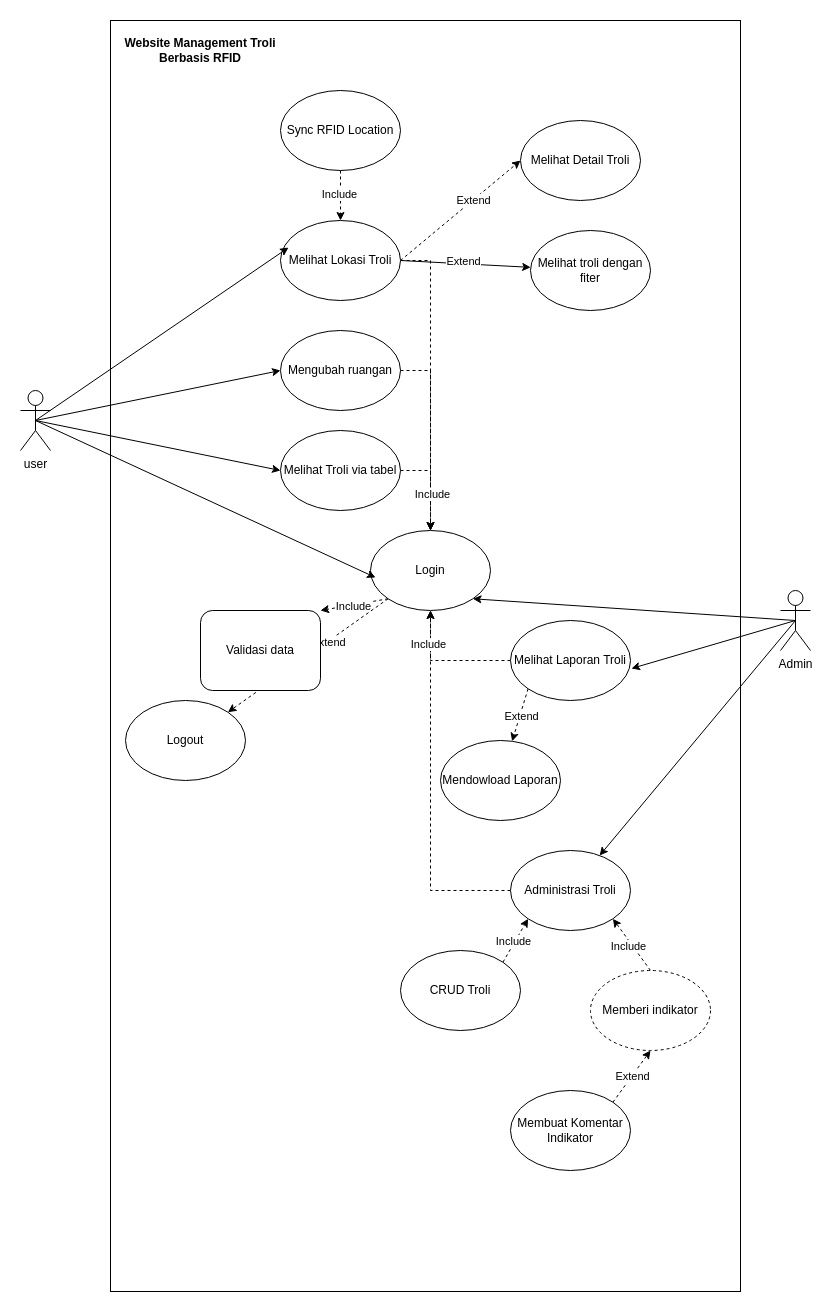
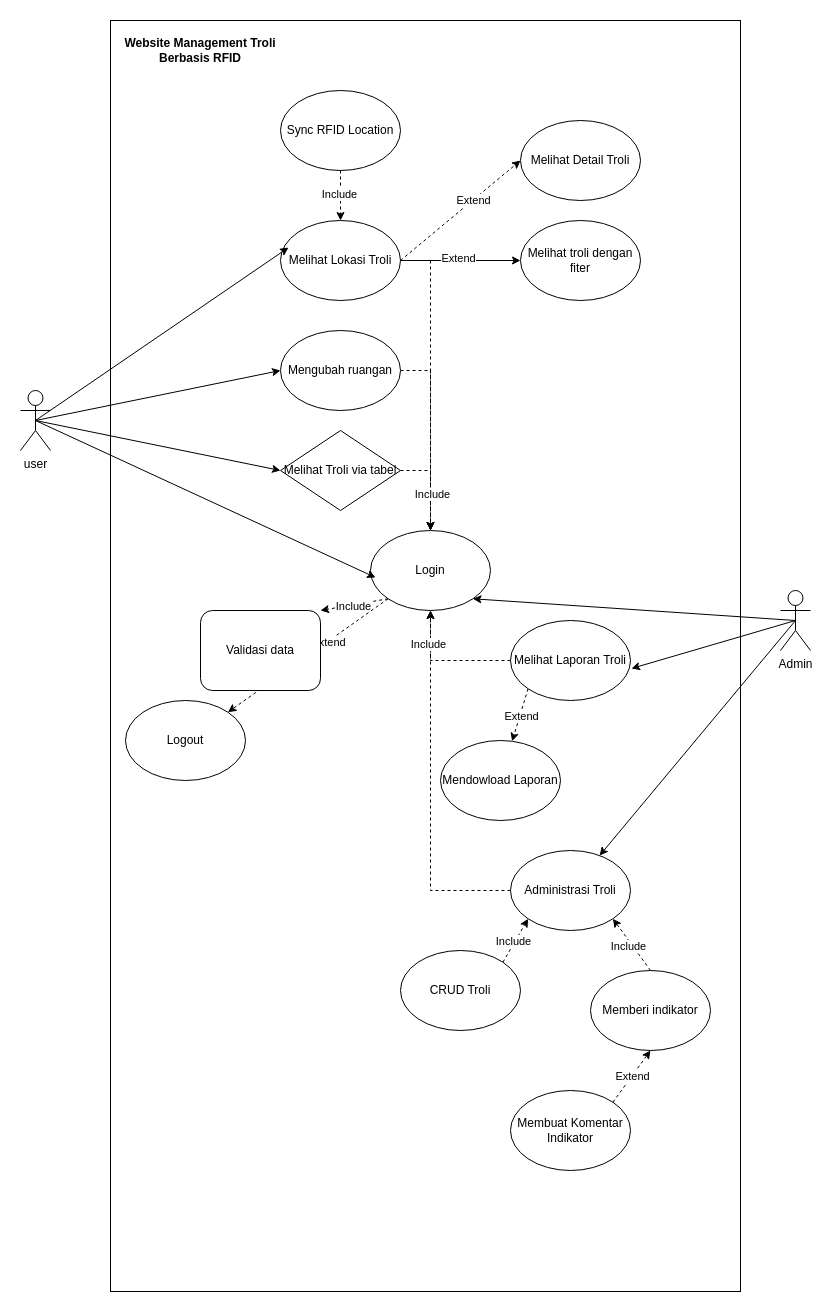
  <mxCell id="0" />
  <mxCell id="1" parent="0" />
  <mxCell id="2" value="" style="rounded=0;whiteSpace=wrap;html=1;" parent="1" vertex="1"><mxGeometry x="110" y="20" width="630" height="1271" as="geometry" /></mxCell>
  <mxCell id="3" style="rounded=0;orthogonalLoop=1;jettySize=auto;html=1;exitX=0.5;exitY=0.5;exitDx=0;exitDy=0;exitPerimeter=0;entryX=0;entryY=0.5;entryDx=0;entryDy=0;" parent="1" source="5" target="15" edge="1"><mxGeometry relative="1" as="geometry" /></mxCell>
  <mxCell id="4" style="rounded=0;orthogonalLoop=1;jettySize=auto;html=1;exitX=0.5;exitY=0.5;exitDx=0;exitDy=0;exitPerimeter=0;entryX=0;entryY=0.5;entryDx=0;entryDy=0;" edge="1" parent="1" source="5" target="23"><mxGeometry relative="1" as="geometry" /></mxCell>
  <mxCell id="5" value="user" style="shape=umlActor;verticalLabelPosition=bottom;verticalAlign=top;html=1;outlineConnect=0;" parent="1" vertex="1"><mxGeometry x="20" y="390" width="30" height="60" as="geometry" /></mxCell>
  <mxCell id="6" style="rounded=0;orthogonalLoop=1;jettySize=auto;html=1;exitX=1;exitY=0.5;exitDx=0;exitDy=0;entryX=0;entryY=0.5;entryDx=0;entryDy=0;dashed=1;" edge="1" parent="1" source="11" target="13"><mxGeometry relative="1" as="geometry" /></mxCell>
  <mxCell id="7" value="Extend" style="edgeLabel;html=1;align=center;verticalAlign=middle;resizable=0;points=[];" vertex="1" connectable="0" parent="6"><mxGeometry x="0.2" relative="1" as="geometry"><mxPoint as="offset" /></mxGeometry></mxCell>
  <mxCell id="8" style="rounded=0;orthogonalLoop=1;jettySize=auto;html=1;exitX=1;exitY=0.5;exitDx=0;exitDy=0;dashed=0;" edge="1" parent="1" source="11" target="16"><mxGeometry relative="1" as="geometry" /></mxCell>
  <mxCell id="9" value="Extend" style="edgeLabel;html=1;align=center;verticalAlign=middle;resizable=0;points=[];" vertex="1" connectable="0" parent="8"><mxGeometry x="-0.049" y="3" relative="1" as="geometry"><mxPoint as="offset" /></mxGeometry></mxCell>
  <mxCell id="10" style="edgeStyle=orthogonalEdgeStyle;rounded=0;orthogonalLoop=1;jettySize=auto;html=1;exitX=1;exitY=0.5;exitDx=0;exitDy=0;dashed=1;" edge="1" parent="1" source="11" target="28"><mxGeometry relative="1" as="geometry" /></mxCell>
  <mxCell id="11" value="Melihat Lokasi Troli" style="ellipse;whiteSpace=wrap;html=1;" parent="1" vertex="1"><mxGeometry x="280" y="220" width="120" height="80" as="geometry" /></mxCell>
  <mxCell id="12" value="Website Management Troli Berbasis RFID" style="text;html=1;align=center;verticalAlign=middle;whiteSpace=wrap;rounded=0;fontStyle=1" parent="1" vertex="1"><mxGeometry x="100" y="30" width="200" height="40" as="geometry" /></mxCell>
  <mxCell id="13" value="Melihat Detail Troli" style="ellipse;whiteSpace=wrap;html=1;" parent="1" vertex="1"><mxGeometry x="520" y="120" width="120" height="80" as="geometry" /></mxCell>
  <mxCell id="14" style="edgeStyle=orthogonalEdgeStyle;rounded=0;orthogonalLoop=1;jettySize=auto;html=1;exitX=1;exitY=0.5;exitDx=0;exitDy=0;dashed=1;" edge="1" parent="1" source="15" target="28"><mxGeometry relative="1" as="geometry" /></mxCell>
- <mxCell id="15" value="Melihat Troli via tabel" style="ellipse;whiteSpace=wrap;html=1;" parent="1" vertex="1"><mxGeometry x="280" y="430" width="120" height="80" as="geometry" /></mxCell>
- <mxCell id="16" value="Melihat troli dengan fiter" style="ellipse;whiteSpace=wrap;html=1;" parent="1" vertex="1"><mxGeometry x="530" y="230" width="120" height="80" as="geometry" /></mxCell>
+ <mxCell id="15" value="Melihat Troli via tabel" style="rhombus;whiteSpace=wrap;html=1;" parent="1" vertex="1"><mxGeometry x="280" y="430" width="120" height="80" as="geometry" /></mxCell>
+ <mxCell id="16" value="Melihat troli dengan fiter" style="ellipse;whiteSpace=wrap;html=1;" parent="1" vertex="1"><mxGeometry x="520" y="220" width="120" height="80" as="geometry" /></mxCell>
  <mxCell id="17" style="rounded=0;orthogonalLoop=1;jettySize=auto;html=1;exitX=0.5;exitY=0.5;exitDx=0;exitDy=0;exitPerimeter=0;entryX=0.067;entryY=0.338;entryDx=0;entryDy=0;entryPerimeter=0;" parent="1" source="5" target="11" edge="1"><mxGeometry relative="1" as="geometry"><Array as="points" /></mxGeometry></mxCell>
  <mxCell id="18" style="rounded=0;orthogonalLoop=1;jettySize=auto;html=1;exitX=0.5;exitY=0.5;exitDx=0;exitDy=0;exitPerimeter=0;" parent="1" source="20" target="31" edge="1"><mxGeometry relative="1" as="geometry" /></mxCell>
  <mxCell id="19" style="rounded=0;orthogonalLoop=1;jettySize=auto;html=1;exitX=0.5;exitY=0.5;exitDx=0;exitDy=0;exitPerimeter=0;entryX=1;entryY=1;entryDx=0;entryDy=0;" edge="1" parent="1" source="20" target="28"><mxGeometry relative="1" as="geometry" /></mxCell>
  <mxCell id="20" value="Admin" style="shape=umlActor;verticalLabelPosition=bottom;verticalAlign=top;html=1;outlineConnect=0;" parent="1" vertex="1"><mxGeometry x="780" y="590" width="30" height="60" as="geometry" /></mxCell>
  <mxCell id="21" style="edgeStyle=orthogonalEdgeStyle;rounded=0;orthogonalLoop=1;jettySize=auto;html=1;exitX=1;exitY=0.5;exitDx=0;exitDy=0;dashed=1;" edge="1" parent="1" source="23" target="28"><mxGeometry relative="1" as="geometry" /></mxCell>
  <mxCell id="22" value="Include" style="edgeLabel;html=1;align=center;verticalAlign=middle;resizable=0;points=[];" vertex="1" connectable="0" parent="21"><mxGeometry x="0.611" y="1" relative="1" as="geometry"><mxPoint as="offset" /></mxGeometry></mxCell>
  <mxCell id="23" value="Mengubah ruangan" style="ellipse;whiteSpace=wrap;html=1;" parent="1" vertex="1"><mxGeometry x="280" y="330" width="120" height="80" as="geometry" /></mxCell>
  <mxCell id="24" style="rounded=0;orthogonalLoop=1;jettySize=auto;html=1;exitX=0;exitY=1;exitDx=0;exitDy=0;entryX=1;entryY=0;entryDx=0;entryDy=0;dashed=1;" parent="1" source="28" target="29" edge="1"><mxGeometry relative="1" as="geometry" /></mxCell>
  <mxCell id="25" value="Include" style="edgeLabel;html=1;align=center;verticalAlign=middle;resizable=0;points=[];" parent="24" vertex="1" connectable="0"><mxGeometry x="0.038" y="1" relative="1" as="geometry"><mxPoint as="offset" /></mxGeometry></mxCell>
  <mxCell id="26" style="rounded=0;orthogonalLoop=1;jettySize=auto;html=1;exitX=0;exitY=1;exitDx=0;exitDy=0;entryX=1;entryY=0;entryDx=0;entryDy=0;dashed=1;" edge="1" parent="1" source="28" target="45"><mxGeometry relative="1" as="geometry" /></mxCell>
  <mxCell id="27" value="Extend" style="edgeLabel;html=1;align=center;verticalAlign=middle;resizable=0;points=[];" vertex="1" connectable="0" parent="26"><mxGeometry x="-0.241" y="1" relative="1" as="geometry"><mxPoint as="offset" /></mxGeometry></mxCell>
  <mxCell id="28" value="Login" style="ellipse;whiteSpace=wrap;html=1;" parent="1" vertex="1"><mxGeometry x="370" y="530" width="120" height="80" as="geometry" /></mxCell>
  <mxCell id="29" value="Validasi data" style="whiteSpace=wrap;html=1;rounded=1;" parent="1" vertex="1"><mxGeometry x="200" y="610" width="120" height="80" as="geometry" /></mxCell>
  <mxCell id="30" style="edgeStyle=orthogonalEdgeStyle;rounded=0;orthogonalLoop=1;jettySize=auto;html=1;exitX=0;exitY=0.5;exitDx=0;exitDy=0;dashed=1;" edge="1" parent="1" source="31" target="28"><mxGeometry relative="1" as="geometry" /></mxCell>
  <mxCell id="31" value="Administrasi Troli" style="ellipse;whiteSpace=wrap;html=1;" parent="1" vertex="1"><mxGeometry x="510" y="850" width="120" height="80" as="geometry" /></mxCell>
  <mxCell id="32" style="rounded=0;orthogonalLoop=1;jettySize=auto;html=1;exitX=1;exitY=0;exitDx=0;exitDy=0;entryX=0;entryY=1;entryDx=0;entryDy=0;dashed=1;" parent="1" source="34" target="31" edge="1"><mxGeometry relative="1" as="geometry" /></mxCell>
  <mxCell id="33" value="Include" style="edgeLabel;html=1;align=center;verticalAlign=middle;resizable=0;points=[];" parent="32" vertex="1" connectable="0"><mxGeometry x="-0.064" y="2" relative="1" as="geometry"><mxPoint as="offset" /></mxGeometry></mxCell>
  <mxCell id="34" value="CRUD Troli" style="ellipse;whiteSpace=wrap;html=1;" parent="1" vertex="1"><mxGeometry x="400" y="950" width="120" height="80" as="geometry" /></mxCell>
  <mxCell id="35" style="rounded=0;orthogonalLoop=1;jettySize=auto;html=1;exitX=0.5;exitY=0;exitDx=0;exitDy=0;entryX=1;entryY=1;entryDx=0;entryDy=0;dashed=1;" edge="1" parent="1" source="37" target="31"><mxGeometry relative="1" as="geometry" /></mxCell>
  <mxCell id="36" value="Include" style="edgeLabel;html=1;align=center;verticalAlign=middle;resizable=0;points=[];" vertex="1" connectable="0" parent="35"><mxGeometry x="0.027" y="4" relative="1" as="geometry"><mxPoint as="offset" /></mxGeometry></mxCell>
- <mxCell id="37" value="Memberi indikator" style="ellipse;whiteSpace=wrap;html=1;dashed=1;" parent="1" vertex="1"><mxGeometry x="590" y="970" width="120" height="80" as="geometry" /></mxCell>
+ <mxCell id="37" value="Memberi indikator" style="ellipse;whiteSpace=wrap;html=1;" parent="1" vertex="1"><mxGeometry x="590" y="970" width="120" height="80" as="geometry" /></mxCell>
  <mxCell id="38" style="rounded=0;orthogonalLoop=1;jettySize=auto;html=1;exitX=1;exitY=0;exitDx=0;exitDy=0;entryX=0.5;entryY=1;entryDx=0;entryDy=0;dashed=1;" parent="1" source="40" target="37" edge="1"><mxGeometry relative="1" as="geometry" /></mxCell>
  <mxCell id="39" value="Extend" style="edgeLabel;html=1;align=center;verticalAlign=middle;resizable=0;points=[];" parent="38" vertex="1" connectable="0"><mxGeometry x="-0.009" relative="1" as="geometry"><mxPoint as="offset" /></mxGeometry></mxCell>
  <mxCell id="40" value="Membuat Komentar Indikator" style="ellipse;whiteSpace=wrap;html=1;" parent="1" vertex="1"><mxGeometry x="510" y="1090" width="120" height="80" as="geometry" /></mxCell>
  <mxCell id="41" style="edgeStyle=orthogonalEdgeStyle;rounded=0;orthogonalLoop=1;jettySize=auto;html=1;exitX=0.5;exitY=1;exitDx=0;exitDy=0;dashed=1;" edge="1" parent="1" source="43" target="11"><mxGeometry relative="1" as="geometry" /></mxCell>
  <mxCell id="42" value="Include" style="edgeLabel;html=1;align=center;verticalAlign=middle;resizable=0;points=[];" vertex="1" connectable="0" parent="41"><mxGeometry x="-0.08" y="-2" relative="1" as="geometry"><mxPoint as="offset" /></mxGeometry></mxCell>
  <mxCell id="43" value="Sync RFID Location" style="ellipse;whiteSpace=wrap;html=1;" vertex="1" parent="1"><mxGeometry x="280" y="90" width="120" height="80" as="geometry" /></mxCell>
  <mxCell id="44" style="rounded=0;orthogonalLoop=1;jettySize=auto;html=1;exitX=0.5;exitY=0.5;exitDx=0;exitDy=0;exitPerimeter=0;entryX=0.042;entryY=0.588;entryDx=0;entryDy=0;entryPerimeter=0;" edge="1" parent="1" source="5" target="28"><mxGeometry relative="1" as="geometry" /></mxCell>
  <mxCell id="45" value="Logout" style="ellipse;whiteSpace=wrap;html=1;" vertex="1" parent="1"><mxGeometry x="125" y="700" width="120" height="80" as="geometry" /></mxCell>
  <mxCell id="46" style="edgeStyle=orthogonalEdgeStyle;rounded=0;orthogonalLoop=1;jettySize=auto;html=1;exitX=0;exitY=0.5;exitDx=0;exitDy=0;dashed=1;" edge="1" parent="1" source="50" target="28"><mxGeometry relative="1" as="geometry" /></mxCell>
  <mxCell id="47" value="Include" style="edgeLabel;html=1;align=center;verticalAlign=middle;resizable=0;points=[];" vertex="1" connectable="0" parent="46"><mxGeometry x="0.487" y="3" relative="1" as="geometry"><mxPoint as="offset" /></mxGeometry></mxCell>
  <mxCell id="48" style="rounded=0;orthogonalLoop=1;jettySize=auto;html=1;exitX=0;exitY=1;exitDx=0;exitDy=0;dashed=1;" edge="1" parent="1" source="50" target="51"><mxGeometry relative="1" as="geometry" /></mxCell>
  <mxCell id="49" value="Extend" style="edgeLabel;html=1;align=center;verticalAlign=middle;resizable=0;points=[];" vertex="1" connectable="0" parent="48"><mxGeometry x="0.02" y="1" relative="1" as="geometry"><mxPoint as="offset" /></mxGeometry></mxCell>
  <mxCell id="50" value="Melihat Laporan Troli" style="ellipse;whiteSpace=wrap;html=1;" vertex="1" parent="1"><mxGeometry x="510" y="620" width="120" height="80" as="geometry" /></mxCell>
  <mxCell id="51" value="Mendowload Laporan" style="ellipse;whiteSpace=wrap;html=1;" vertex="1" parent="1"><mxGeometry x="440" y="740" width="120" height="80" as="geometry" /></mxCell>
  <mxCell id="52" style="rounded=0;orthogonalLoop=1;jettySize=auto;html=1;exitX=0.5;exitY=0.5;exitDx=0;exitDy=0;exitPerimeter=0;entryX=1.008;entryY=0.6;entryDx=0;entryDy=0;entryPerimeter=0;" edge="1" parent="1" source="20" target="50"><mxGeometry relative="1" as="geometry" /></mxCell>
